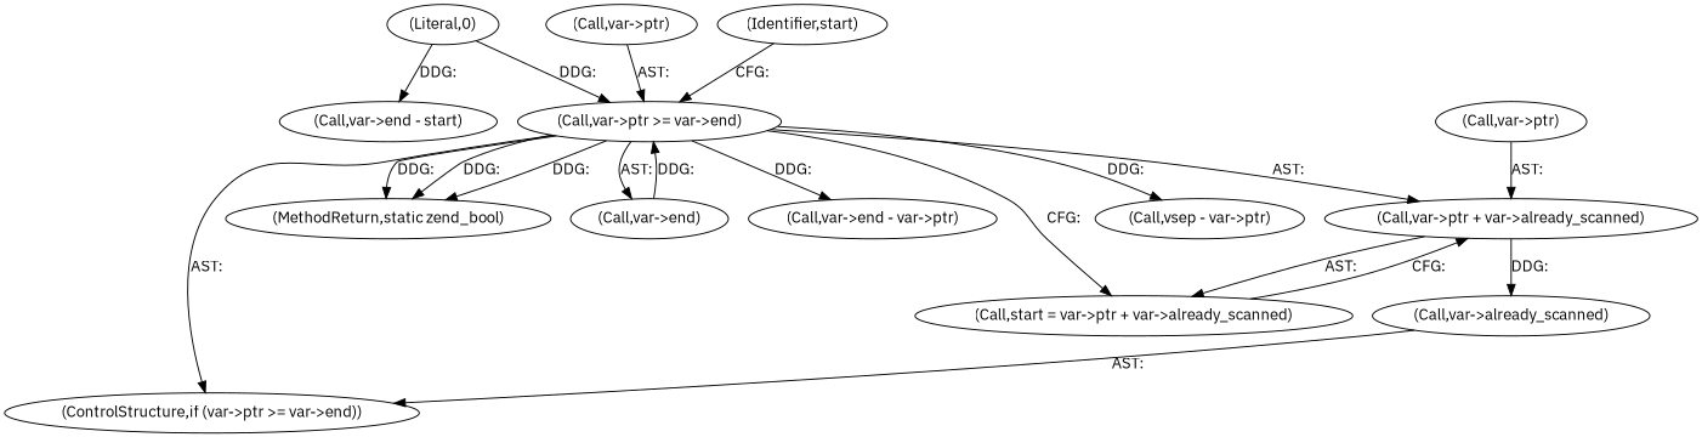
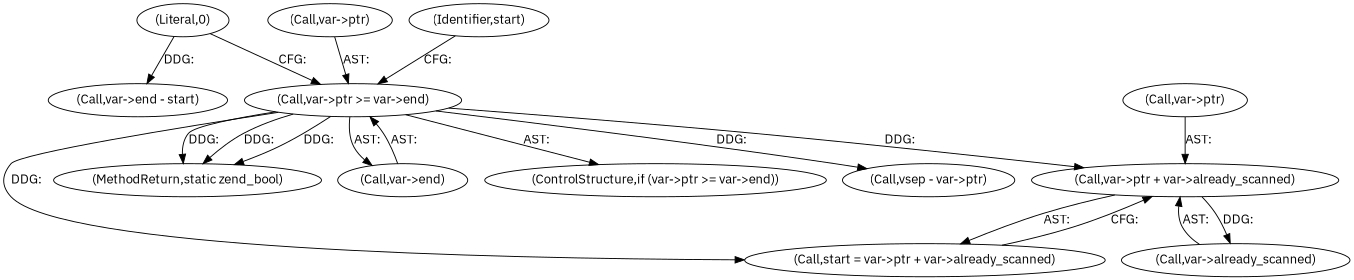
  digraph {
    fontname="IBM Plex Sans"
    node [fontname="IBM Plex Sans"]
    edge [fontname="IBM Plex Sans"]
    n1 [label="(Call,var->ptr + var->already_scanned)"]
    n2 [label="(Call,var->already_scanned)"]
    n3 [label="(Call,start = var->ptr + var->already_scanned)"]
    n4 [label="(Call,var->ptr >= var->end)"]
    n5 [label="(MethodReturn,static zend_bool)"]
    n6 [label="(Call,var->end)"]
-   n7 [label="(Call,var->end - var->ptr)"]
    n8 [label="(ControlStructure,if (var->ptr >= var->end))"]
    n9 [label="(Call,vsep - var->ptr)"]
    n10 [label="(Call,var->end - start)"]
    n11 [label="(Literal,0)"]
    n12 [label="(Call,var->ptr)"]
    n13 [label="(Identifier,start)"]
    n14 [label="(Call,var->ptr)"]
    n1 -> n2 [label="DDG: "]
    n1 -> n3 [label="AST: "]
-   n2 -> n8 [label="AST: "]
+   n2 -> n1 [label="AST: "]
    n3 -> n1 [label="CFG: "]
-   n4 -> n1 [label="AST: "]
-   n4 -> n3 [label="CFG: "]
+   n4 -> n1 [label="DDG: "]
+   n4 -> n3 [label="DDG: "]
    n4 -> n5 [label="DDG: "]
    n4 -> n5 [label="DDG: "]
    n4 -> n5 [label="DDG: "]
    n4 -> n6 [label="AST: "]
-   n4 -> n7 [label="DDG: "]
    n4 -> n8 [label="AST: "]
    n4 -> n9 [label="DDG: "]
-   n6 -> n4 [label="DDG: "]
-   n11 -> n4 [label="DDG: "]
+   n6 -> n4 [label="AST: "]
+   n11 -> n4 [label="CFG: "]
    n11 -> n10 [label="DDG: "]
    n12 -> n4 [label="AST: "]
    n13 -> n4 [label="CFG: "]
    n14 -> n1 [label="AST: "]
  }
